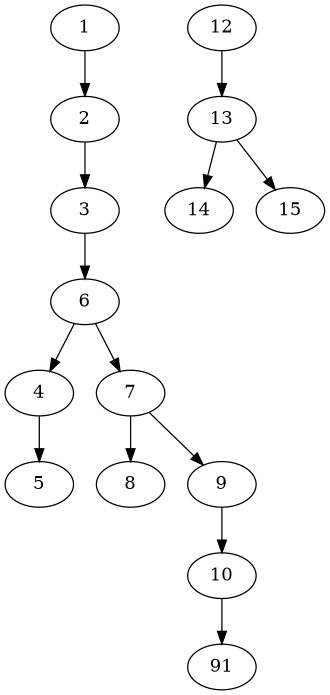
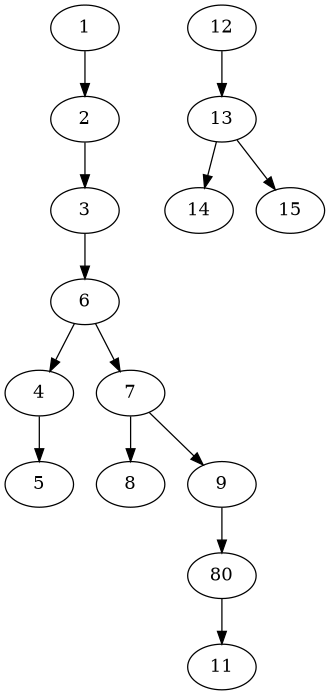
  digraph {
    node [alpha=0.19]
    1 [alpha=0.05 expect_size=229403906022798524416]
    2 [alpha=0.03 expect_size=60456289720827117568]
    3 [alpha=0.08 expect_size=10992905101437522]
    6 [alpha=0.10 expect_size=2586986925396912]
    4 [alpha=0.15 expect_size=2660575807814663]
    5 [alpha=0.13 expect_size=46603899098776256]
    7 [expect_size=5659709611295030]
    8 [alpha=0.05 expect_size=143213290582552848]
    9 [alpha=0.12 expect_size=26506356209243268]
-   10 [expect_size=127868806107349]
-   11 [alpha=0.06 expect_size=197643295941256544256 label=91]
+   10 [expect_size=127868806107349 label=80]
+   11 [alpha=0.06 expect_size=197643295941256544256]
    12 [alpha=0.06 expect_size=20058605121262744]
    13 [expect_size=13838892864077037568]
    14 [alpha=0.17 expect_size=3467719245170749]
    15 [alpha=0.16 expect_size=201806482324448384]
    1 -> 2
    2 -> 3
    3 -> 6
    6 -> 4
    6 -> 7
    4 -> 5
    7 -> 8
    7 -> 9
    9 -> 10
    10 -> 11
    12 -> 13
    13 -> 14
    13 -> 15
  }
